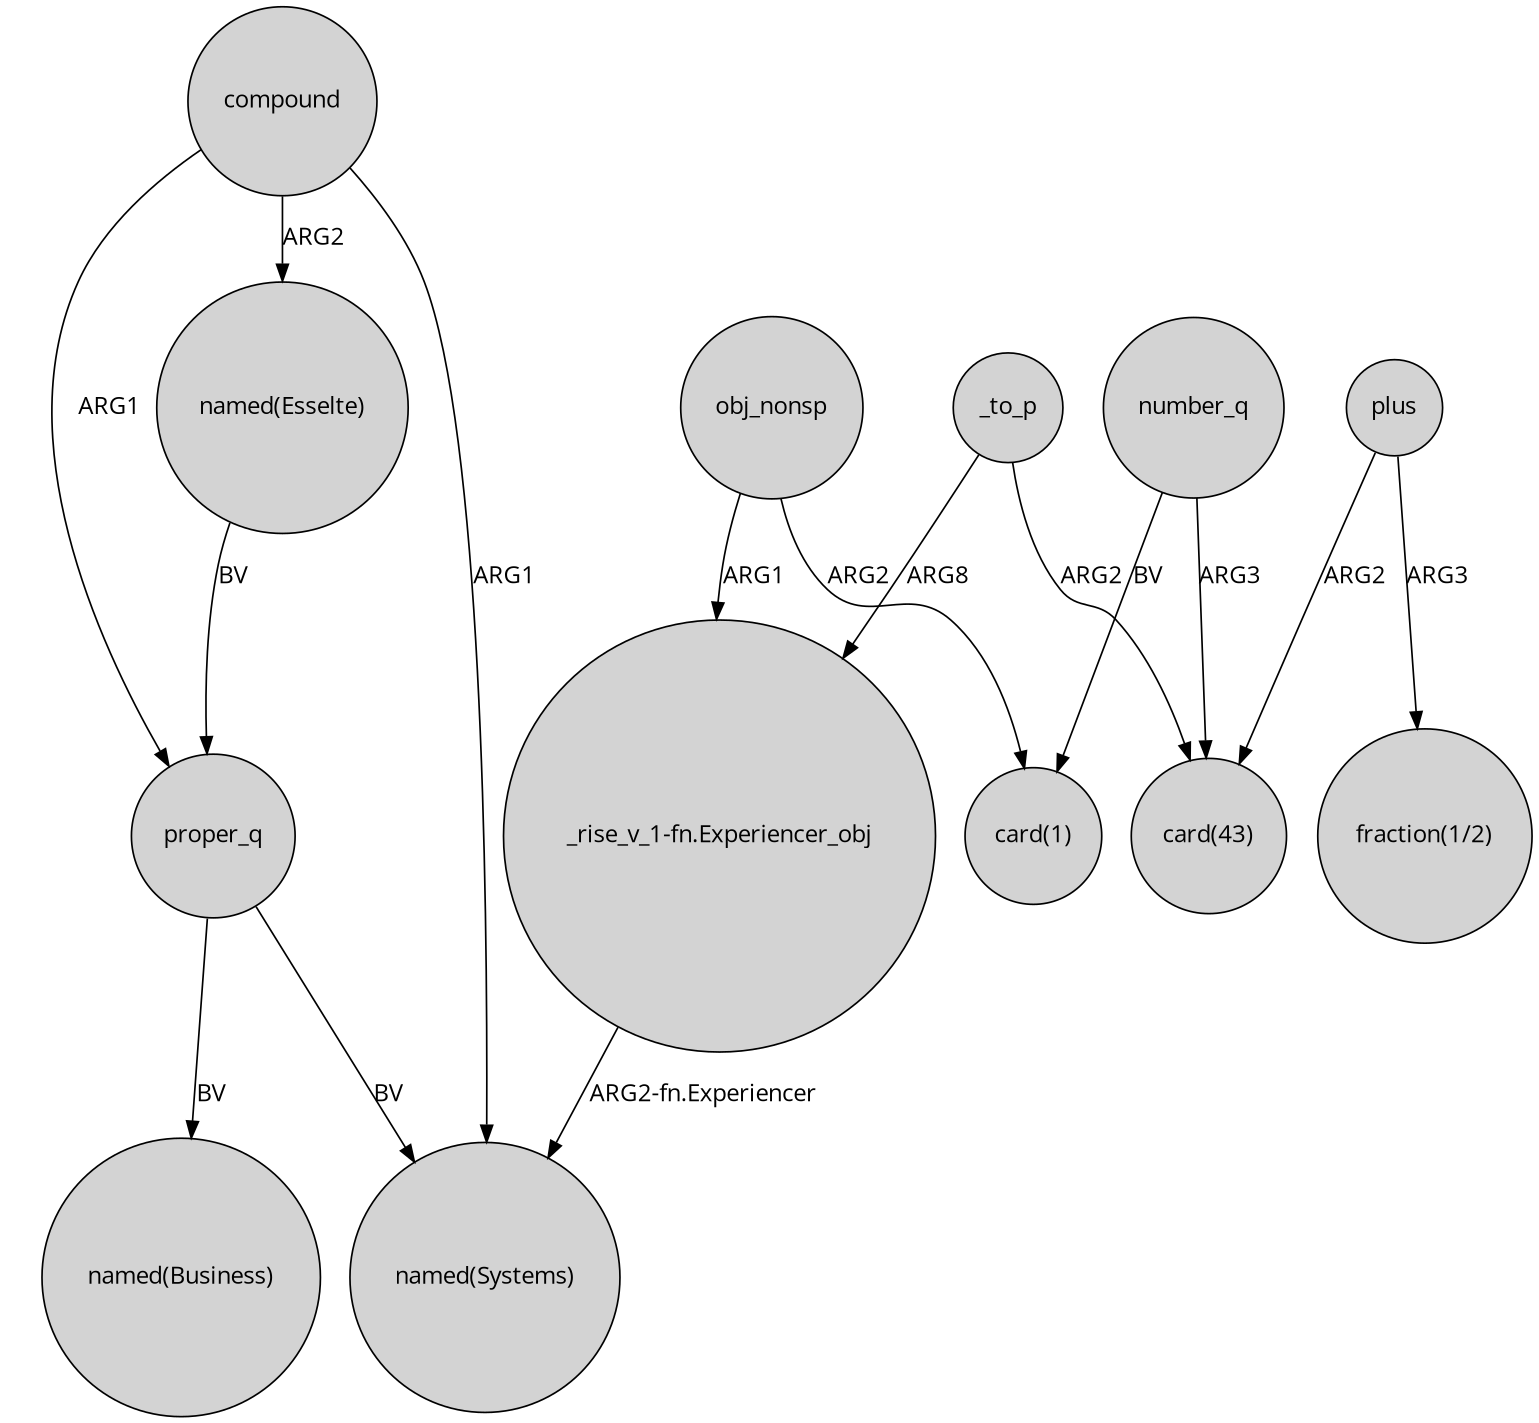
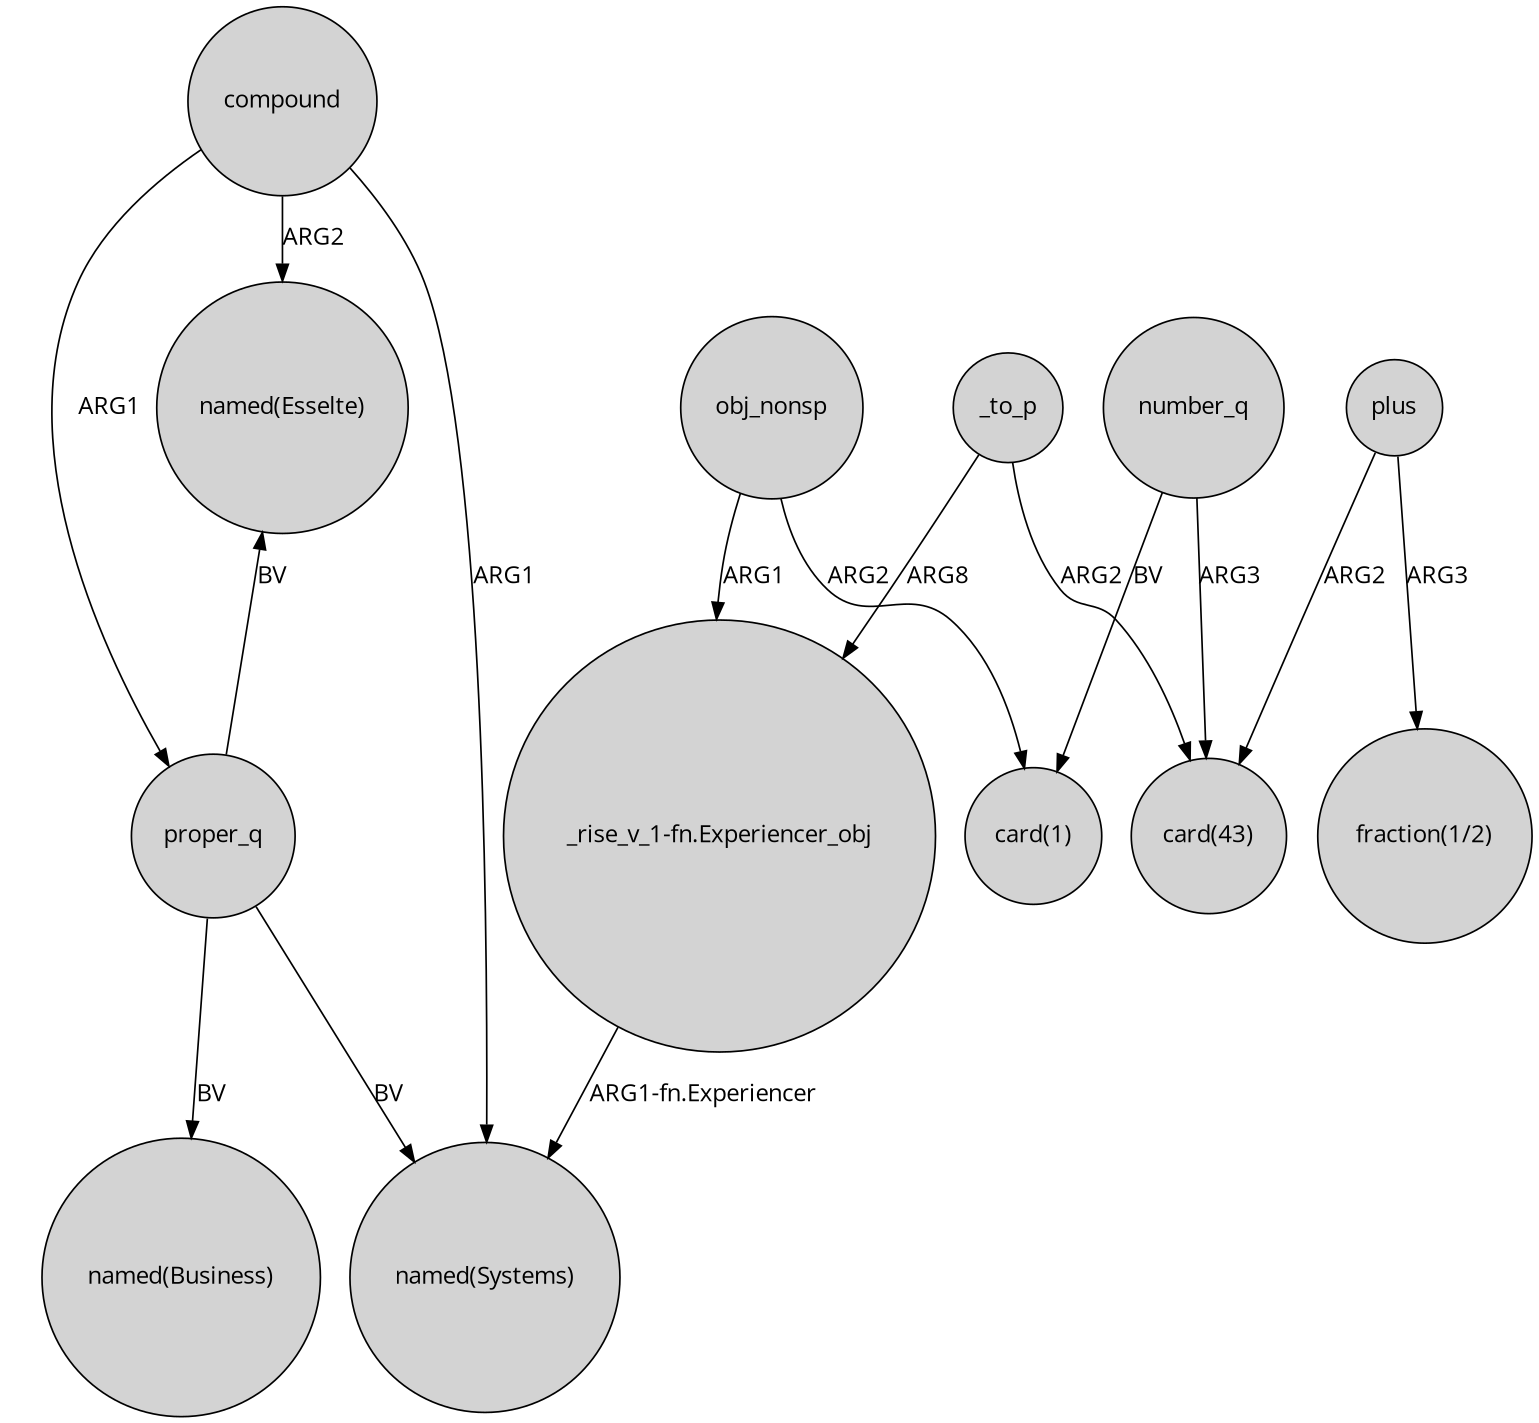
  digraph {
    fontname="Open Sans"
    node [fontname="Open Sans" shape=circle style=filled]
    edge [fontname="Open Sans"]
    compound
    "named(Esselte)"
    "named(Systems)"
    proper_q
    "named(Business)"
    number_q
    "card(43)"
    "card(1)"
    "_rise_v_1-fn.Experiencer_obj"
    _to_p
    n11 [label=obj_nonsp]
    plus
    "fraction(1/2)"
    compound -> "named(Esselte)" [label=ARG2]
    compound -> "named(Systems)" [label=ARG1]
    compound -> proper_q [label=ARG1]
-   "named(Esselte)" -> proper_q [label=BV]
+   proper_q -> "named(Esselte)" [label=BV]
    proper_q -> "named(Systems)" [label=BV]
    proper_q -> "named(Business)" [label=BV]
    number_q -> "card(43)" [label=ARG3]
    number_q -> "card(1)" [label=BV]
-   "_rise_v_1-fn.Experiencer_obj" -> "named(Systems)" [label="ARG2-fn.Experiencer"]
+   "_rise_v_1-fn.Experiencer_obj" -> "named(Systems)" [label="ARG1-fn.Experiencer"]
    _to_p -> "card(43)" [label=ARG2]
    _to_p -> "_rise_v_1-fn.Experiencer_obj" [label=ARG8]
    n11 -> "card(1)" [label=ARG2]
    n11 -> "_rise_v_1-fn.Experiencer_obj" [label=ARG1]
    plus -> "card(43)" [label=ARG2]
    plus -> "fraction(1/2)" [label=ARG3]
  }
